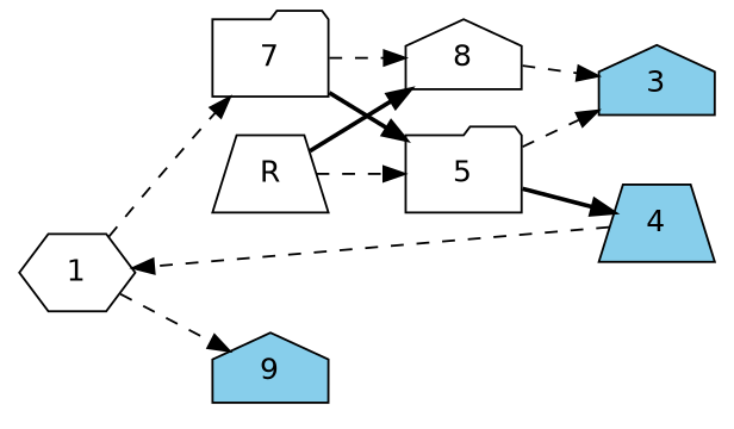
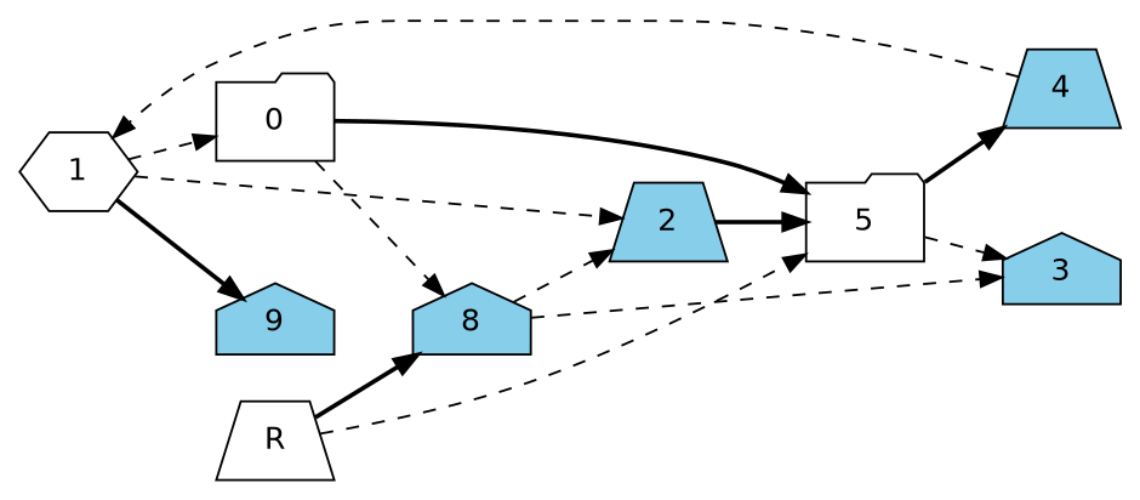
  digraph {
    fontname="DejaVu Sans"
    rankdir=LR
    node [fillcolor=skyblue fontname="DejaVu Sans" shape=trapezium style=filled]
    edge [fontname="DejaVu Sans" style=dashed]
    1 [fillcolor=white shape=hexagon]
-   7 [fillcolor=white shape=folder]
+   2
+   7 [fillcolor=white shape=folder label=0]
    9 [shape=house]
    5 [fillcolor=white shape=folder]
-   8 [fillcolor=white shape=house]
+   8 [shape=house]
    3 [shape=house]
    4
    R [fillcolor=white]
+   1 -> 2
    1 -> 7
-   1 -> 9
+   1 -> 9 [style=bold]
+   2 -> 5 [style=bold]
    7 -> 5 [style=bold]
    7 -> 8
    5 -> 3
    5 -> 4 [style=bold]
+   8 -> 2
    8 -> 3
    4 -> 1
    R -> 5
    R -> 8 [style=bold]
  }
